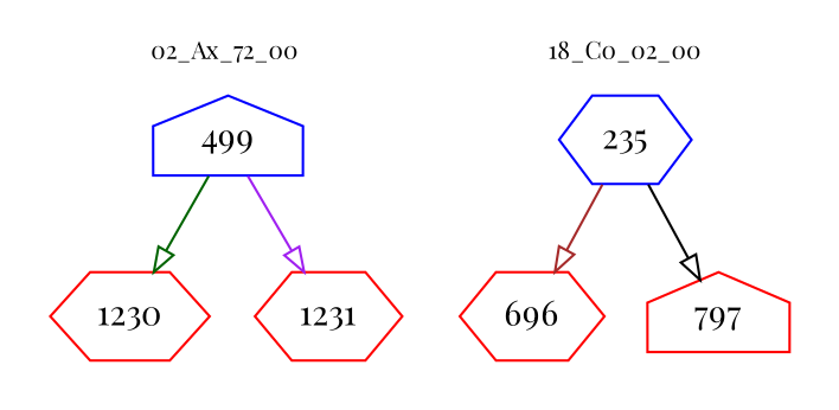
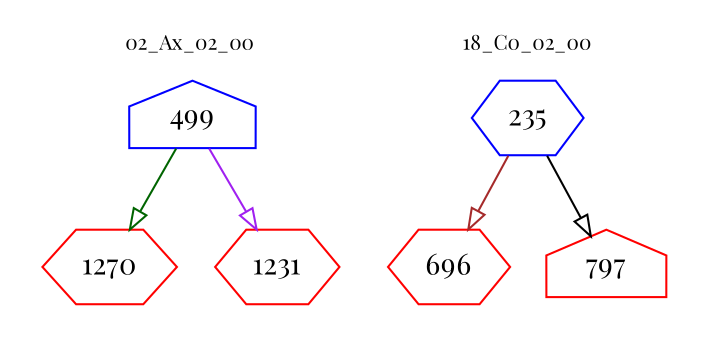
  digraph {
    fontname="Playfair Display"
    node [color=red fontname="Playfair Display" shape=hexagon]
    edge [arrowhead=onormal fontname="Playfair Display"]
    n1 [color=blue label=499 shape=house]
-   n2 [label=1230]
+   n2 [label=1270]
    n3 [label=1231]
    n4 [color=blue label=235]
    n5 [label=696]
    n6 [label=797 shape=house]
    subgraph cluster_1 {
      color=white
      fontsize=10
-     label="02_Ax_72_00"
+     label="02_Ax_02_00"
      n1
      n2
      n3
    }
    subgraph cluster_2 {
      color=white
      fontsize=10
      label="18_C0_02_00"
      n4
      n5
      n6
    }
    n1 -> n2 [color=darkgreen]
    n1 -> n3 [color=purple]
    n4 -> n5 [color=brown]
    n4 -> n6 [color=black]
  }
